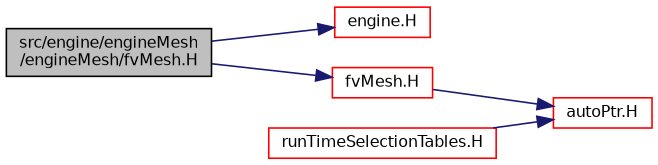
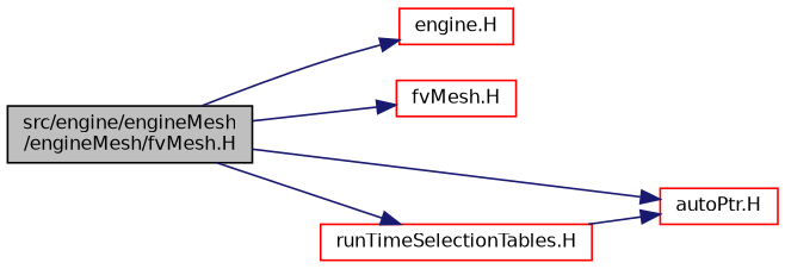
  digraph {
    fontname="DejaVu Sans"
    rankdir=LR
    node [color=red fontname="DejaVu Sans" fontsize=10 shape=record]
    edge [color=midnightblue fontname="DejaVu Sans" fontsize=10 labelfontname=Helvetica labelfontsize=10 style=solid]
    n1 [color=black fillcolor=grey75 fontcolor=black height=0.2 label="src/engine/engineMesh\l/engineMesh/fvMesh.H" style=filled width=0.4]
    n2 [height=0.2 label="engine.H" width=0.4]
    n3 [height=0.2 label="fvMesh.H" width=0.4]
    n4 [height=0.2 label="autoPtr.H" width=0.4]
    n5 [height=0.2 label="runTimeSelectionTables.H" width=0.4]
    n1 -> n2
    n1 -> n3
-   n3 -> n4
+   n1 -> n4
+   n1 -> n5
    n5 -> n4
  }
